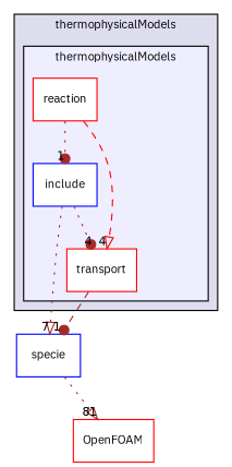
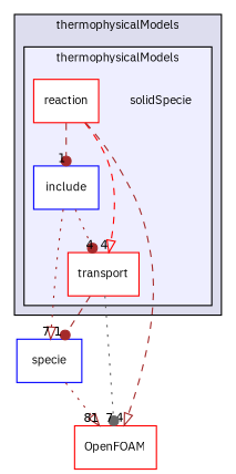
  digraph {
    compound=true
    fontname="IBM Plex Sans"
    node [color=blue fontname="IBM Plex Sans" fontsize=10 shape=box]
    edge [arrowhead=dot color=brown fontname="IBM Plex Sans" headlabel=4 labeldistance=1.5 labelfontname=Helvetica labelfontsize=10 style=dotted]
+   n1 [label=solidSpecie shape=plaintext]
    n2 [fillcolor=white label=include style=filled]
    n3 [color=red fillcolor=white label=reaction style=filled]
    n4 [color=red fillcolor=white label=transport style=filled]
    n5 [label=specie]
    n6 [color=red label=OpenFOAM]
    subgraph cluster_1 {
      bgcolor="#ddddee"
      fontsize=10
      label=thermophysicalModels
      pencolor=black
      subgraph cluster_2 {
        bgcolor="#eeeeff"
        fontsize=10
        label=thermophysicalModels
        pencolor=black
+       n1
        n2
        n3
        n4
      }
    }
    n2 -> n4
    n2 -> n5 [arrowhead=onormal headlabel=7]
-   n3 -> n2 [headlabel=1]
+   n3 -> n2 [headlabel=1 style=dashed]
    n3 -> n4 [arrowhead=onormal color=red style=dashed]
+   n3 -> n6 [arrowhead=onormal style=dashed]
    n4 -> n5 [headlabel=1 style=dashed]
+   n4 -> n6 [color=gray40 headlabel=7]
    n5 -> n6 [arrowhead=onormal headlabel=81]
  }
